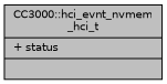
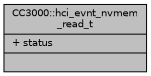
  digraph {
-   n1 [color=black fillcolor=grey75 fontcolor=black fontname=Helvetica fontsize=10 height=0.2 label="{CC3000::hci_evnt_nvmem\l_hci_t\n|+ status\l|}" shape=record style=filled width=0.4]
+   n1 [color=black fillcolor=grey75 fontcolor=black fontname=Helvetica fontsize=10 height=0.2 label="{CC3000::hci_evnt_nvmem\l_read_t\n|+ status\l|}" shape=record style=filled width=0.4]
  }
